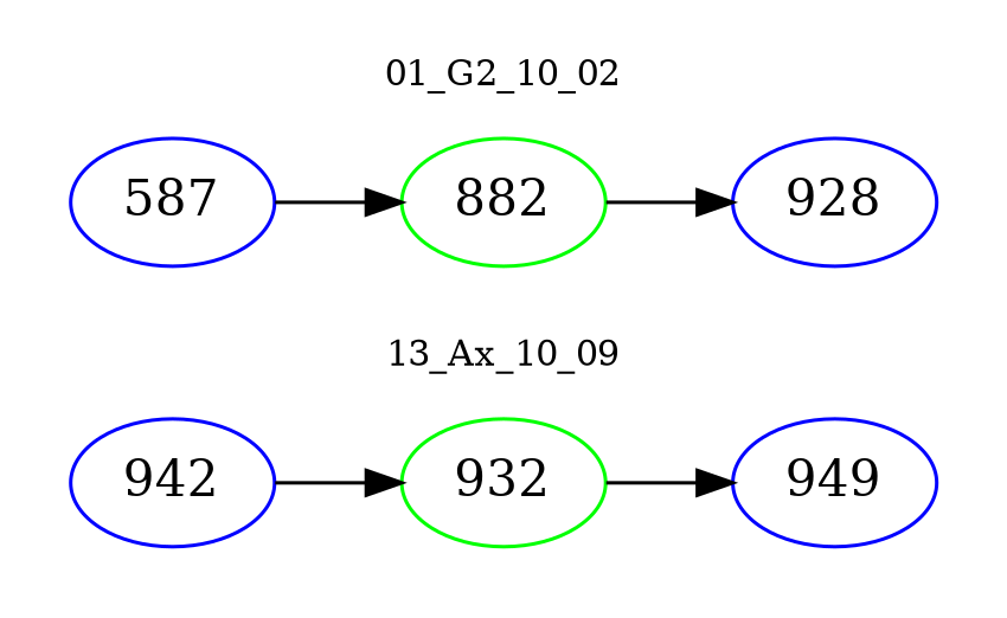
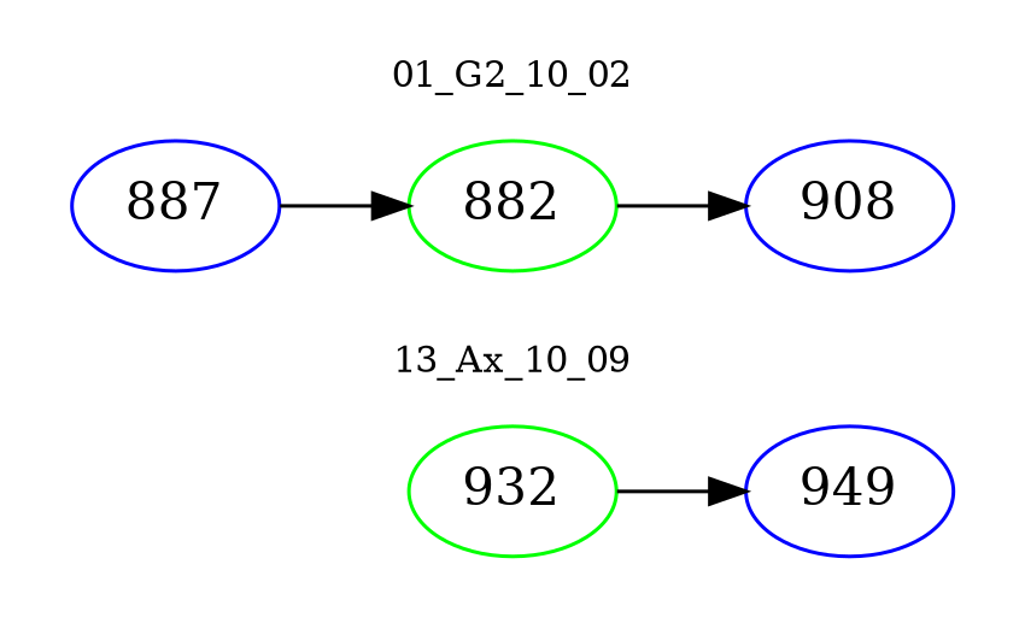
  digraph {
    rankdir=LR
    node [color=blue]
    edge [color=black]
-   n1 [label=942]
    n2 [color=green label=932]
    n3 [label=949]
-   n4 [label=587]
+   n4 [label=887]
    n5 [color=green label=882]
-   n6 [label=928]
+   n6 [label=908]
    subgraph cluster_1 {
      color=white
      fontsize=10
      label="13_Ax_10_09"
-     n1
      n2
      n3
    }
    subgraph cluster_2 {
      color=white
      fontsize=10
      label="01_G2_10_02"
      n4
      n5
      n6
    }
-   n1 -> n2
    n2 -> n3
    n4 -> n5
    n5 -> n6
  }
